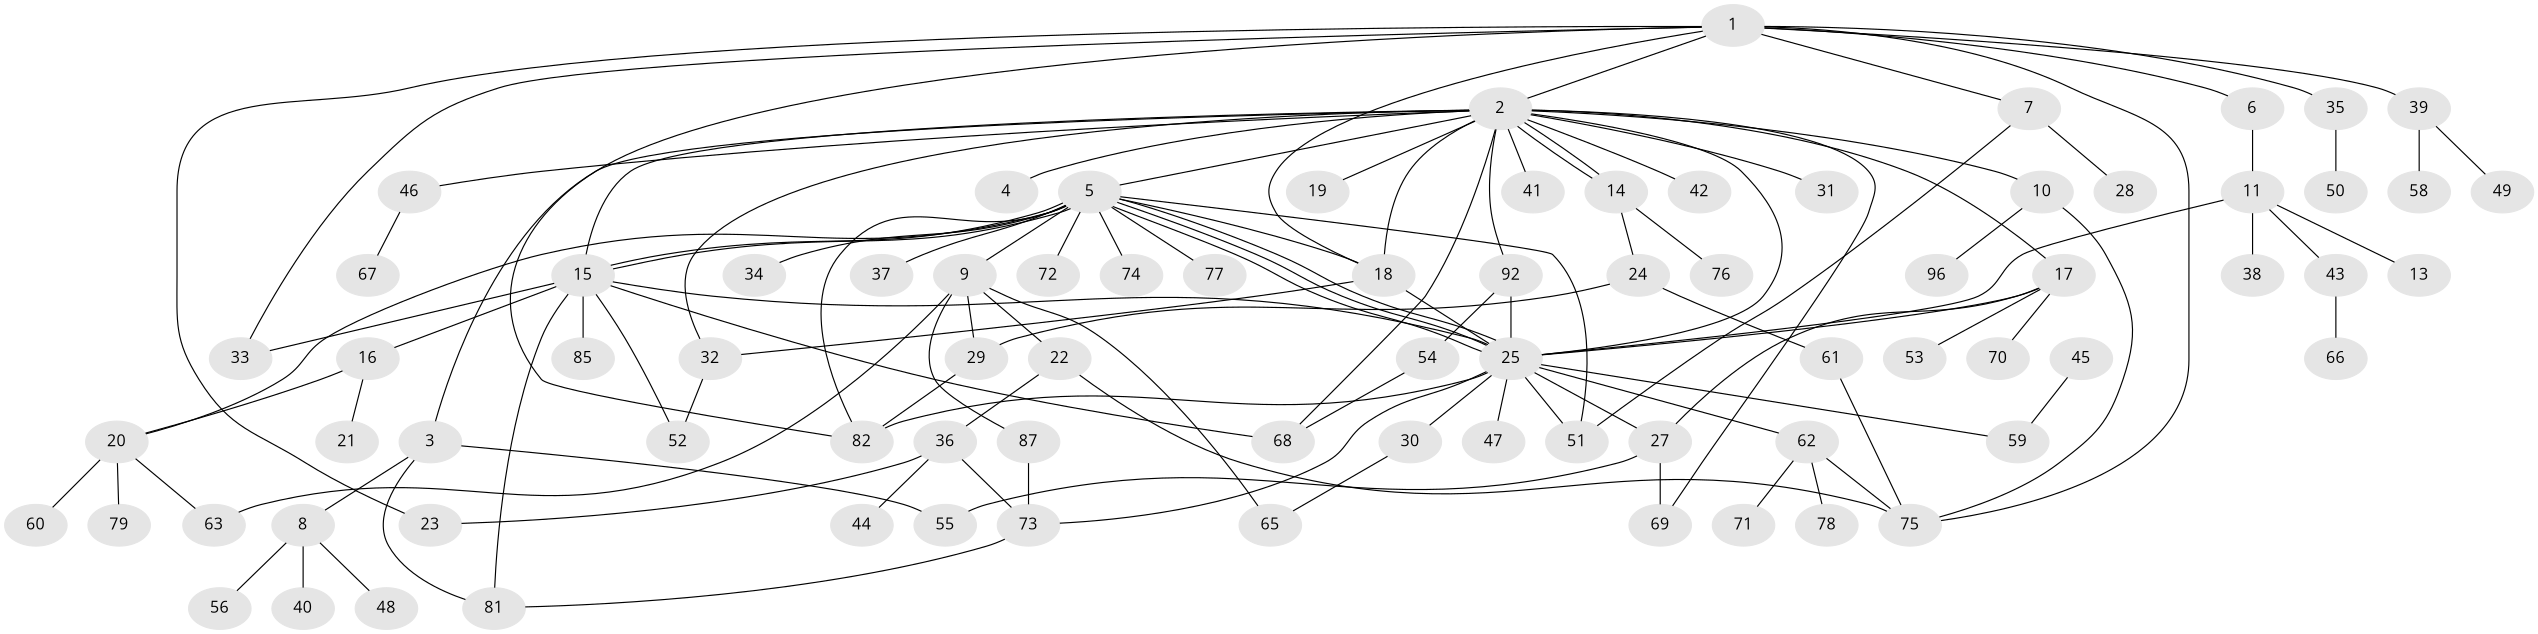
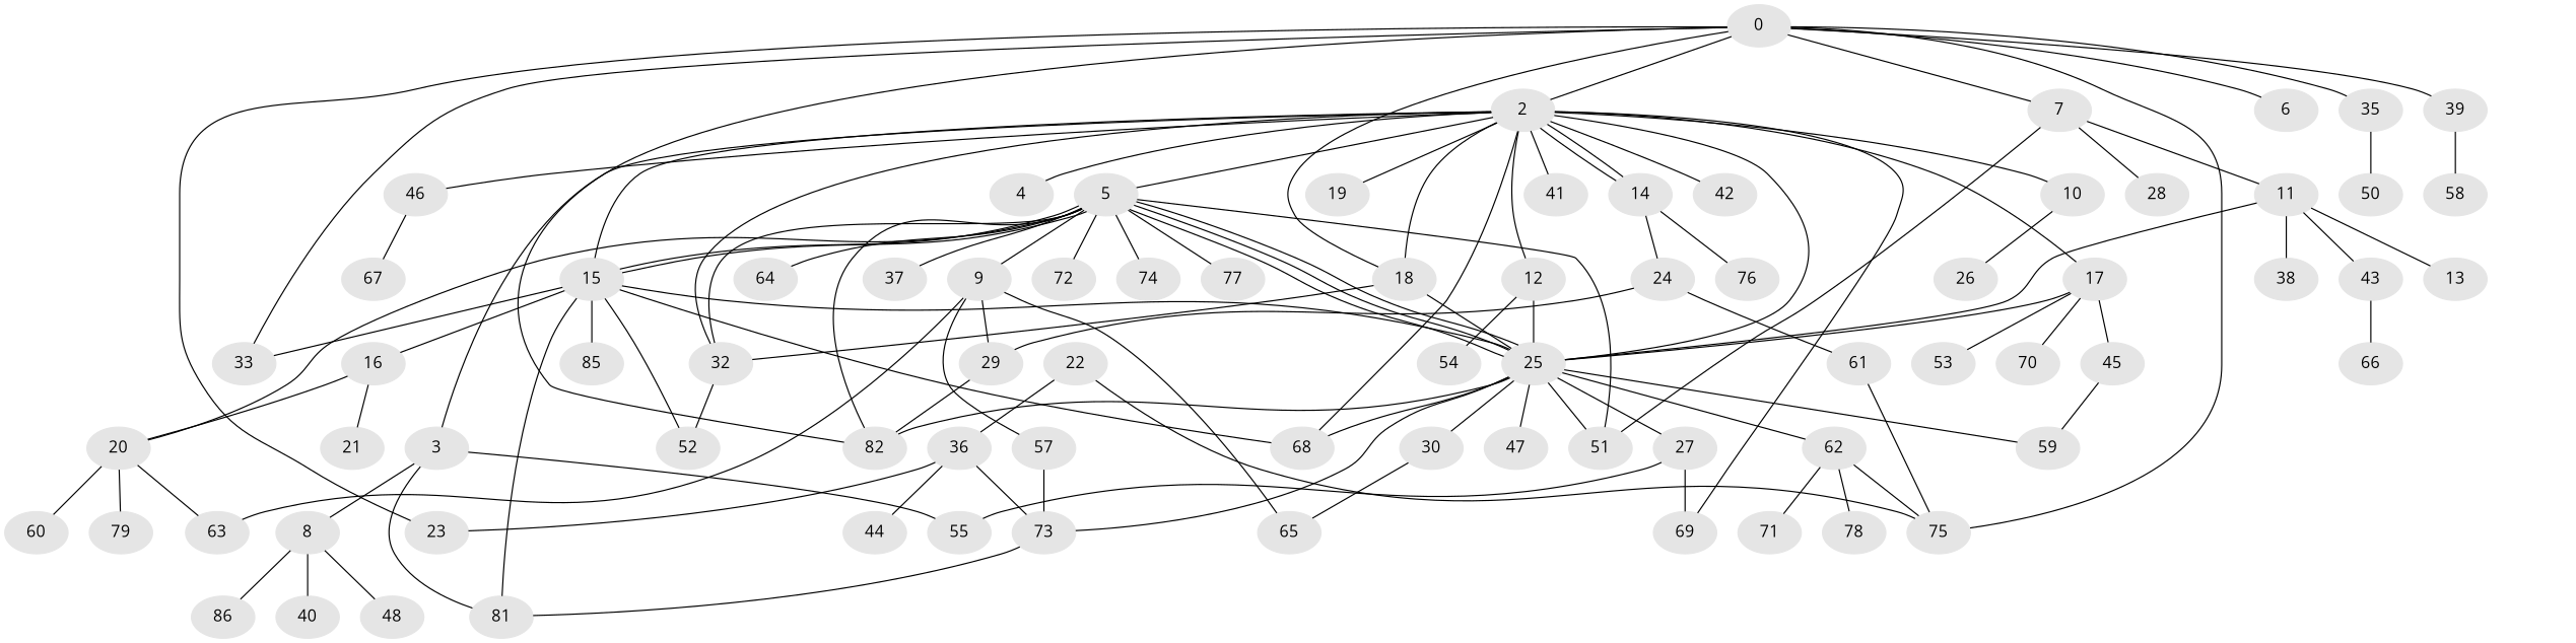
  graph {
    fontname="Open Sans"
    node [color=gray90 fontname="Open Sans" style=filled]
    edge [fontname="Open Sans"]
-   1
+   1 [label=0]
    2
    6
    7
    18
    23
    33
    35
    39
    75
    82
    3
    4
    5
    10
-   12 [label=92]
+   12
    14
    15
    17
    19
    25
-   31
    32
    41
    42
    46
    68
    69
    11
    51
    28
    50
-   49
    58
    8
    55
    81
    9
    20
-   34
+   34 [label=64]
    37
    72
    74
    77
-   26 [label=96]
+   26
    54
    24
    76
    16
    52
    n51 [label=85]
    45
    53
    70
    27
    30
    47
    59
    62
    73
    67
    40
    48
-   56
+   56 [label=86]
    29
    22
-   57 [label=87]
+   57
    63
    65
    60
    79
    13
    38
    43
    36
    66
    61
    21
    44
    71
    78
    1 -- 2
    1 -- 6
    1 -- 7
    1 -- 18
    1 -- 23
    1 -- 33
    1 -- 35
    1 -- 39
    1 -- 75
    1 -- 82
    2 -- 18
    2 -- 3
    2 -- 4
    2 -- 5
    2 -- 10
    2 -- 12
    2 -- 14
    2 -- 14
    2 -- 15
    2 -- 17
    2 -- 19
    2 -- 25
-   2 -- 31
    2 -- 32
    2 -- 41
    2 -- 42
    2 -- 46
    2 -- 68
    2 -- 69
-   6 -- 11
+   7 -- 11
    7 -- 51
    7 -- 28
    18 -- 25
    18 -- 32
    35 -- 50
-   39 -- 49
    39 -- 58
    3 -- 8
    3 -- 55
    3 -- 81
    5 -- 82
    5 -- 15
    5 -- 15
    5 -- 25
    5 -- 25
    5 -- 25
-   5 -- 18
+   5 -- 32
    5 -- 51
    5 -- 9
    5 -- 20
    5 -- 34
    5 -- 37
    5 -- 72
    5 -- 74
    5 -- 77
-   10 -- 75
    10 -- 26
    12 -- 25
    12 -- 54
    14 -- 24
    14 -- 76
    15 -- 33
    15 -- 25
    15 -- 68
    15 -- 81
    15 -- 16
    15 -- 52
    15 -- n51
    17 -- 25
-   17 -- 27
+   17 -- 45
    17 -- 53
    17 -- 70
    25 -- 82
-   54 -- 68
+   25 -- 68
    25 -- 51
    25 -- 27
    25 -- 30
    25 -- 47
    25 -- 59
    25 -- 62
    25 -- 73
    32 -- 52
    46 -- 67
    11 -- 25
    11 -- 13
    11 -- 38
    11 -- 43
    8 -- 40
    8 -- 48
    8 -- 56
    9 -- 29
-   9 -- 22
    9 -- 57
    9 -- 63
    9 -- 65
    20 -- 63
    20 -- 60
    20 -- 79
    24 -- 29
    24 -- 61
    16 -- 20
    16 -- 21
    45 -- 59
    27 -- 69
    27 -- 55
    30 -- 65
    62 -- 75
    62 -- 71
    62 -- 78
    73 -- 81
    29 -- 82
    22 -- 75
    22 -- 36
    57 -- 73
    43 -- 66
    36 -- 23
    36 -- 73
    36 -- 44
    61 -- 75
  }
